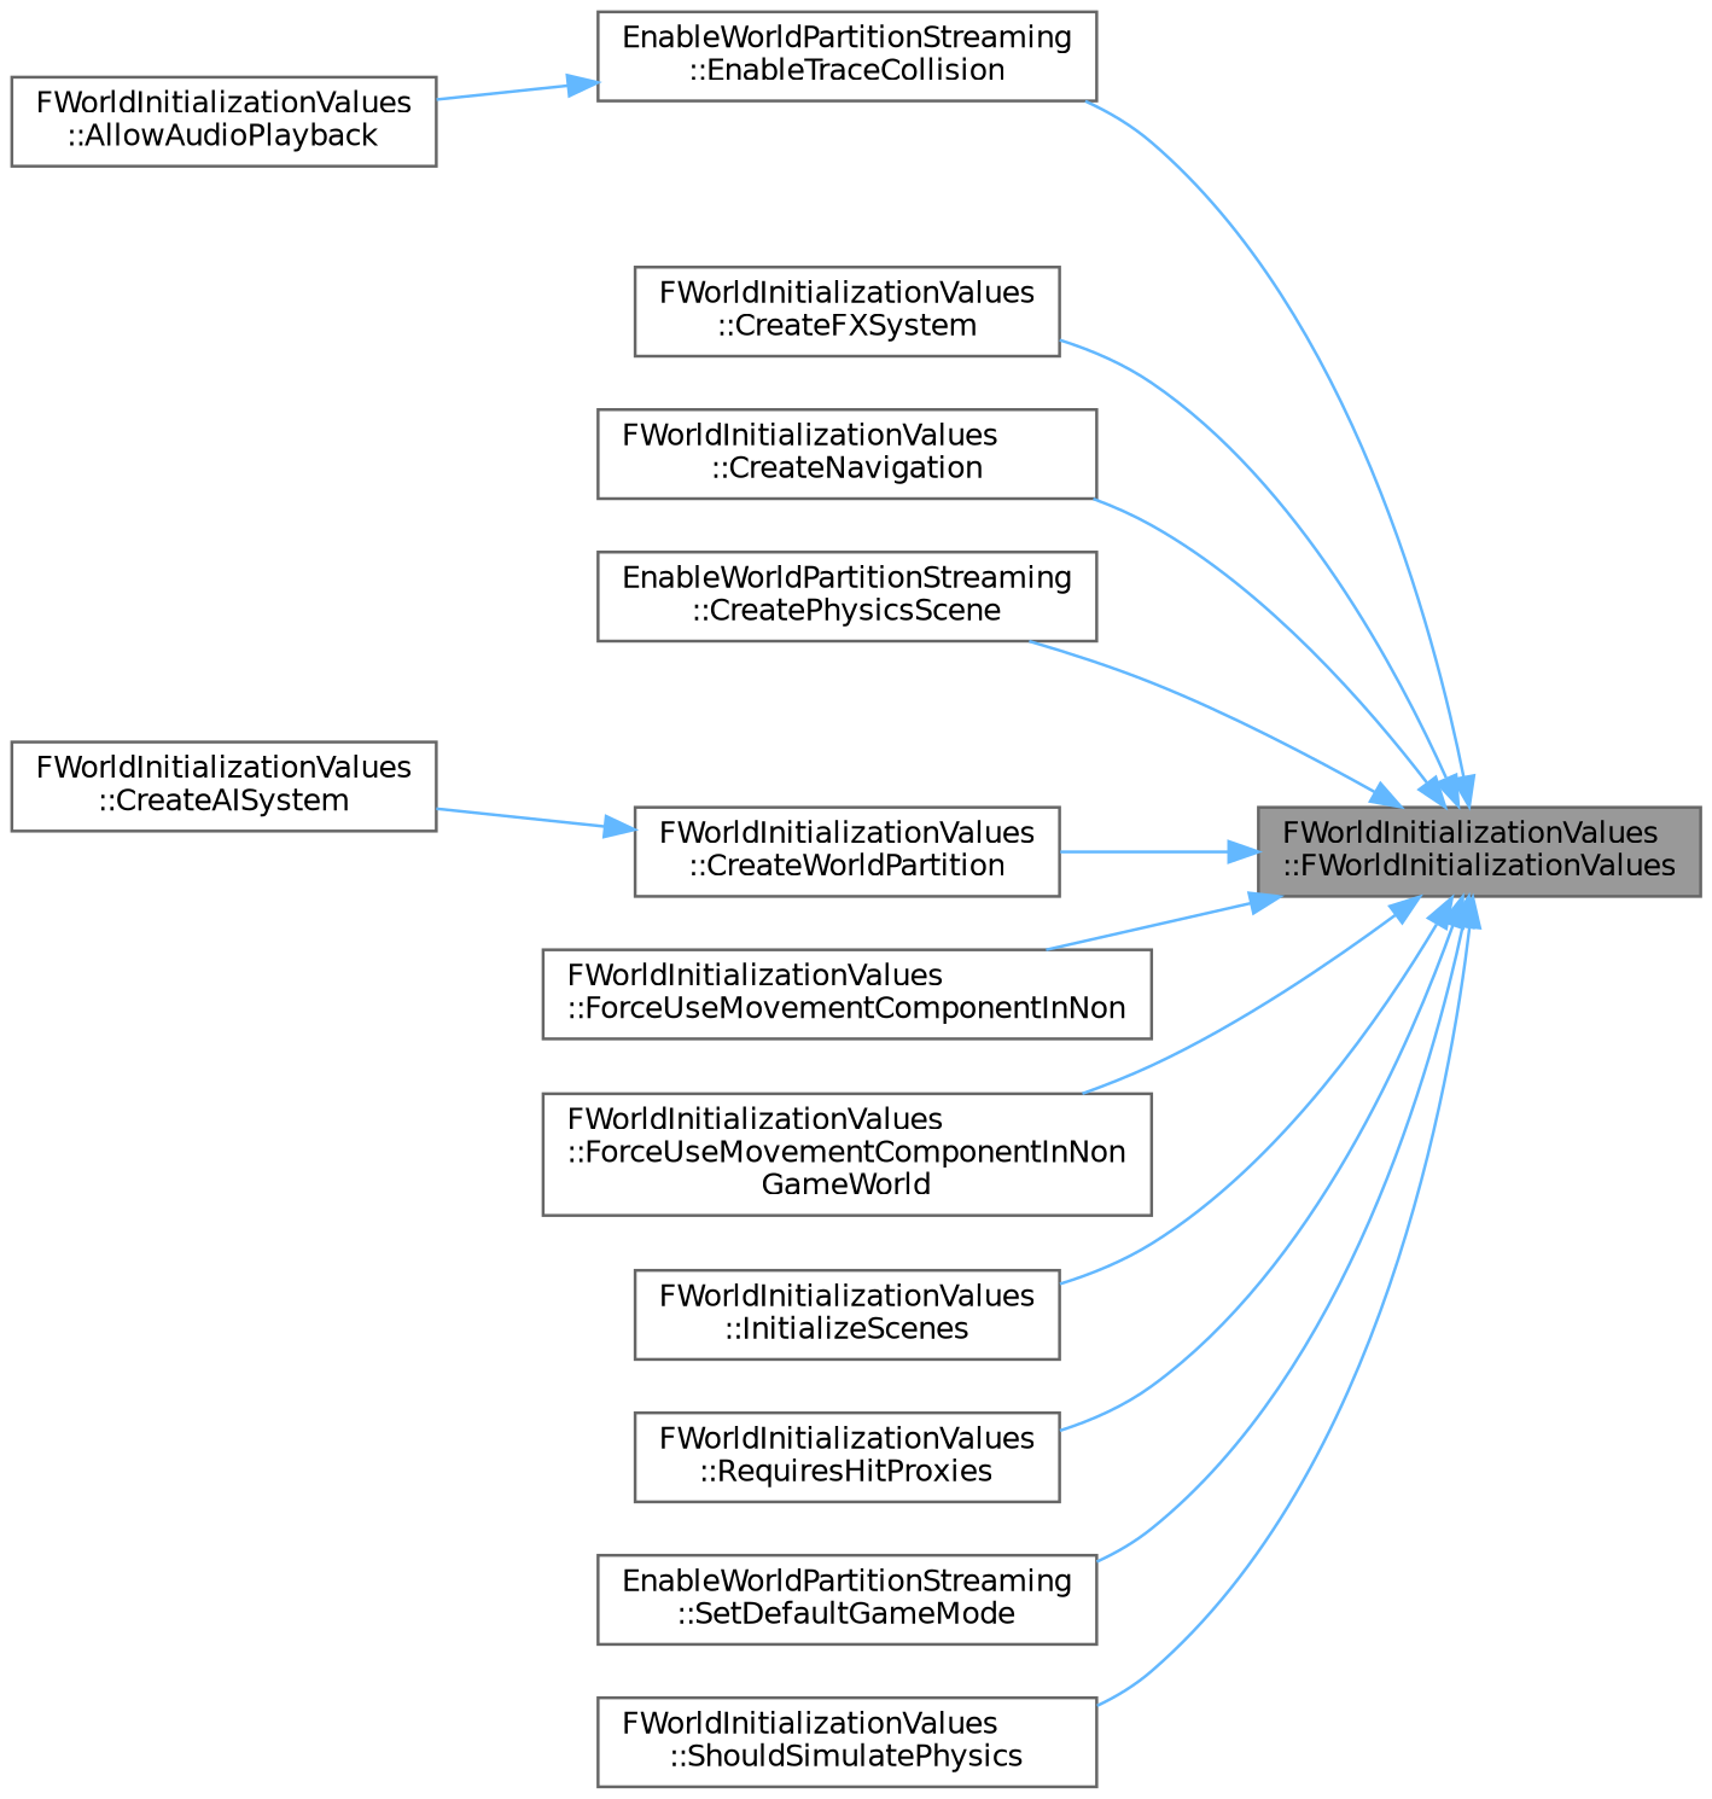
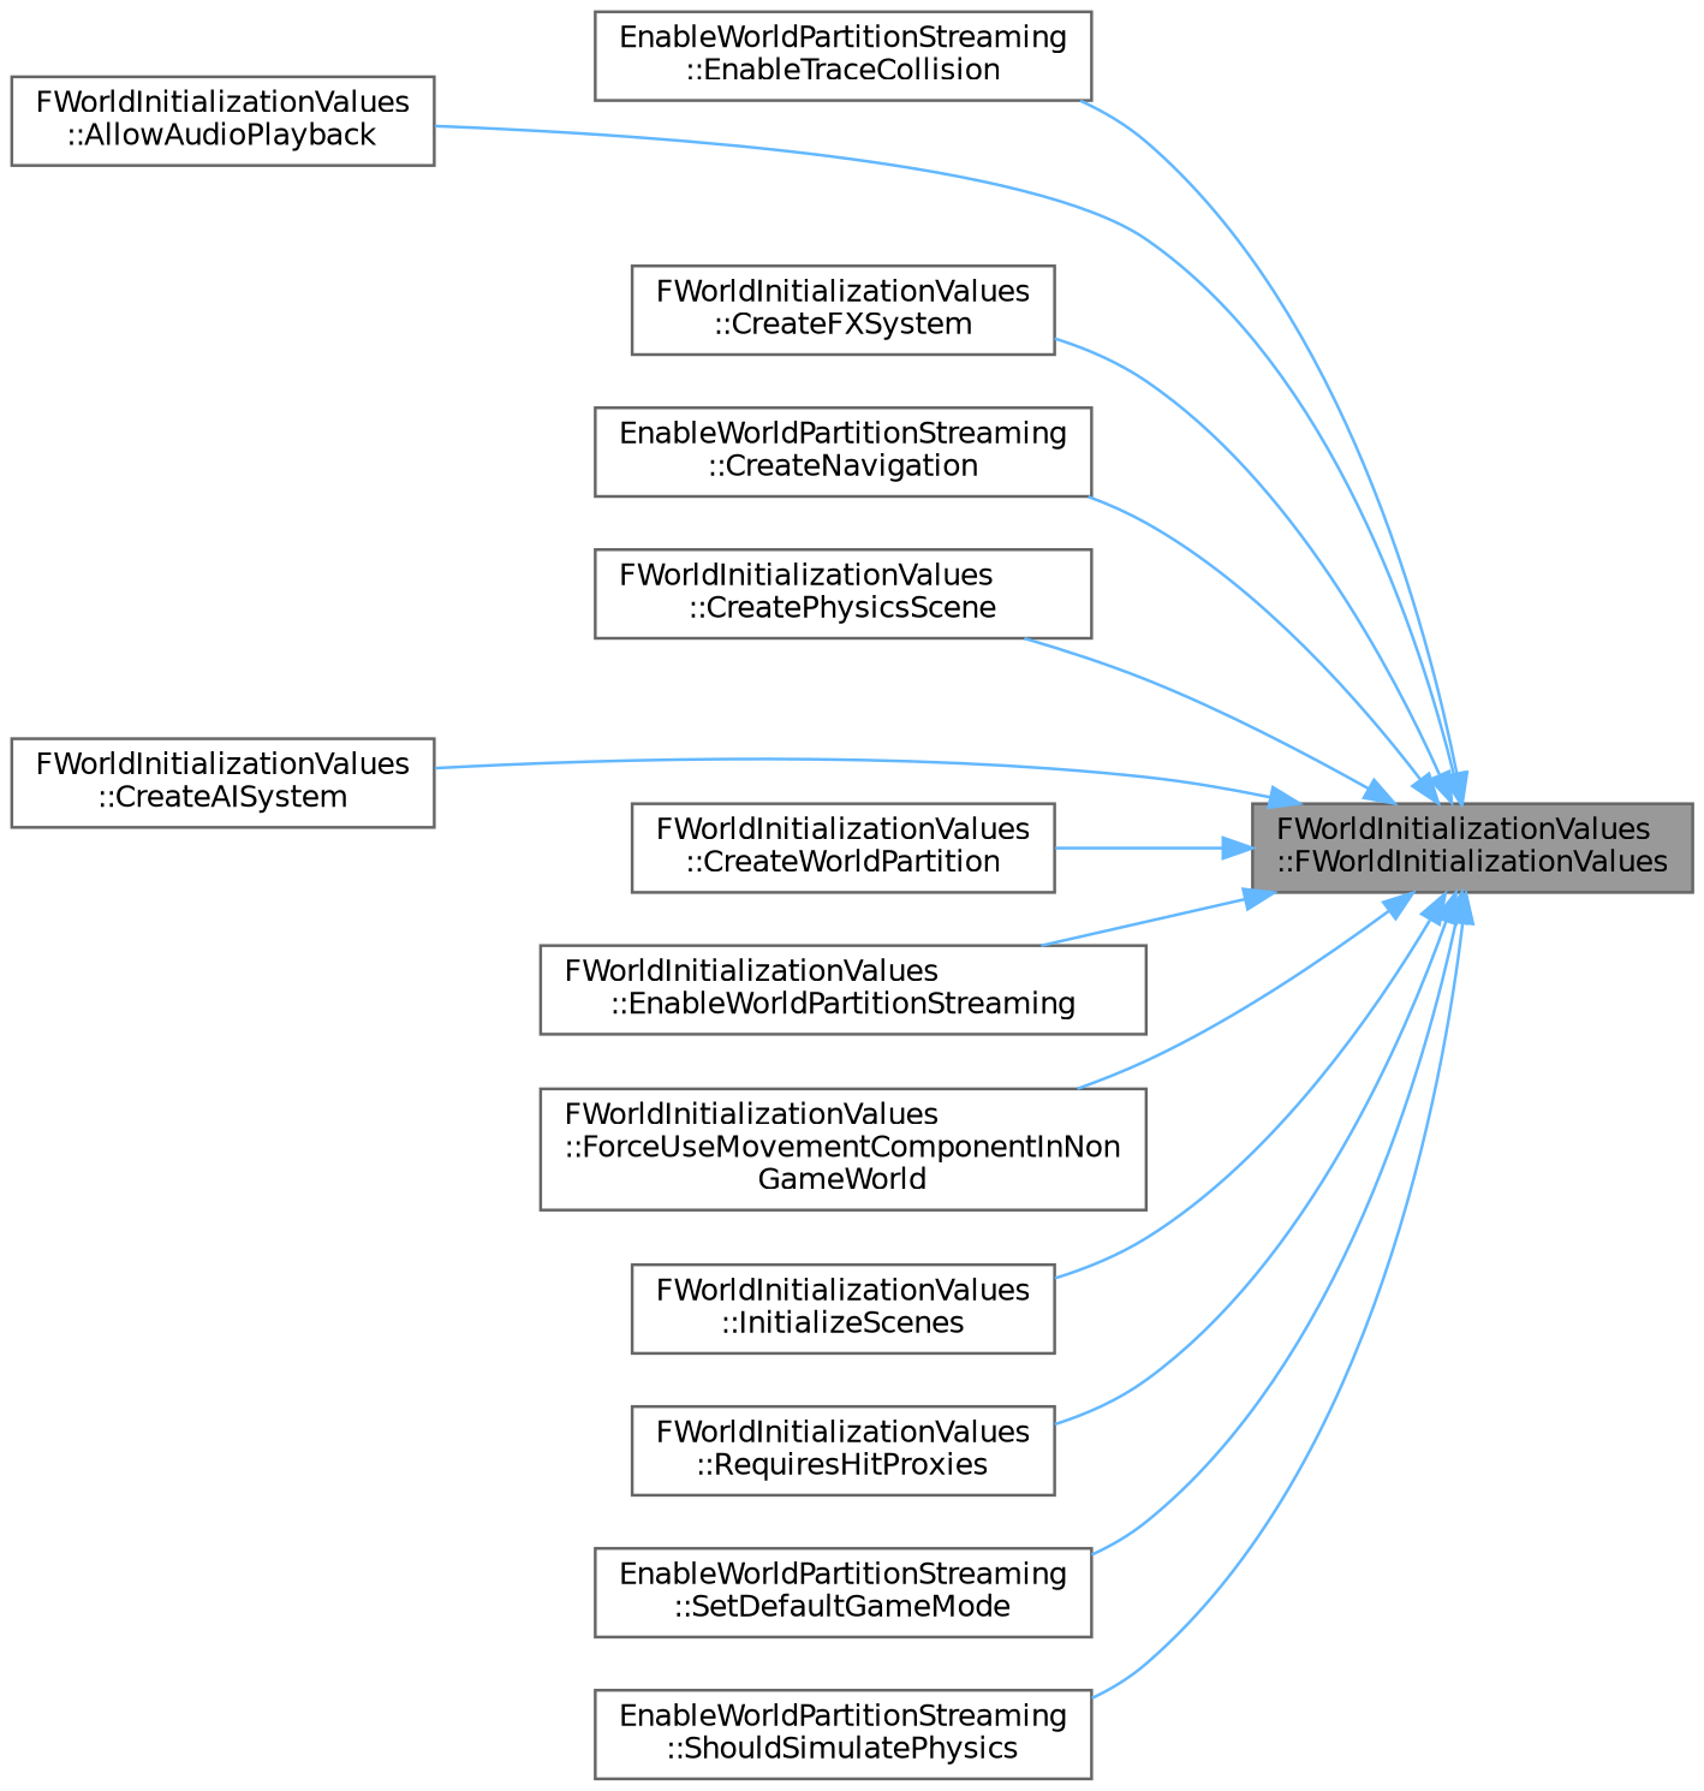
  digraph {
    rankdir=RL
    node [color=grey40 fillcolor=white fontname=Helvetica fontsize=10 shape=box style=filled]
    edge [color=steelblue1 dir=back fontname=Helvetica fontsize=10 labelfontname=Helvetica labelfontsize=10 style=solid]
    n1 [color=gray40 fillcolor=grey60 fontcolor=black height=0.2 label="FWorldInitializationValues\l::FWorldInitializationValues" width=0.4]
    n2 [height=0.2 label="FWorldInitializationValues\l::AllowAudioPlayback" width=0.4]
    n3 [height=0.2 label="FWorldInitializationValues\l::CreateAISystem" width=0.4]
    n4 [height=0.2 label="FWorldInitializationValues\l::CreateFXSystem" width=0.4]
-   n5 [height=0.2 label="FWorldInitializationValues\l::CreateNavigation" width=0.4]
-   n6 [height=0.2 label="EnableWorldPartitionStreaming\l::CreatePhysicsScene" width=0.4]
+   n5 [height=0.2 label="EnableWorldPartitionStreaming\l::CreateNavigation" width=0.4]
+   n6 [height=0.2 label="FWorldInitializationValues\l::CreatePhysicsScene" width=0.4]
    n7 [height=0.2 label="FWorldInitializationValues\l::CreateWorldPartition" width=0.4]
    n8 [height=0.2 label="EnableWorldPartitionStreaming\l::EnableTraceCollision" width=0.4]
-   n9 [height=0.2 label="FWorldInitializationValues\l::ForceUseMovementComponentInNon" width=0.4]
+   n9 [height=0.2 label="FWorldInitializationValues\l::EnableWorldPartitionStreaming" width=0.4]
    n10 [height=0.2 label="FWorldInitializationValues\l::ForceUseMovementComponentInNon\lGameWorld" width=0.4]
    n11 [height=0.2 label="FWorldInitializationValues\l::InitializeScenes" width=0.4]
    n12 [height=0.2 label="FWorldInitializationValues\l::RequiresHitProxies" width=0.4]
    n13 [height=0.2 label="EnableWorldPartitionStreaming\l::SetDefaultGameMode" width=0.4]
-   n14 [height=0.2 label="FWorldInitializationValues\l::ShouldSimulatePhysics" width=0.4]
-   n8 -> n2
-   n7 -> n3
+   n14 [height=0.2 label="EnableWorldPartitionStreaming\l::ShouldSimulatePhysics" width=0.4]
+   n1 -> n2
+   n1 -> n3
    n1 -> n4
    n1 -> n5
    n1 -> n6
    n1 -> n7
    n1 -> n8
    n1 -> n9
    n1 -> n10
    n1 -> n11
    n1 -> n12
    n1 -> n13
    n1 -> n14
  }
